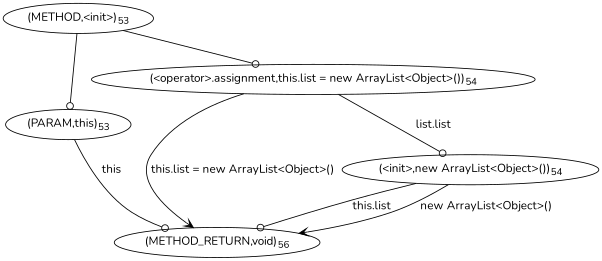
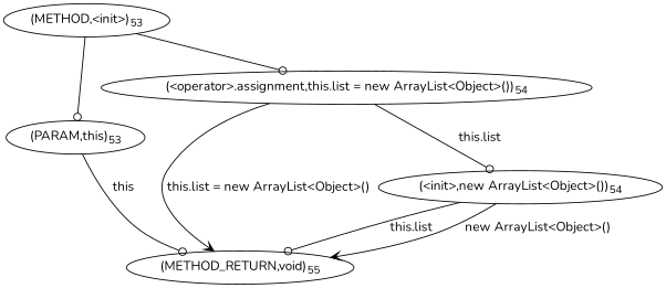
  digraph {
    fontname=Nunito
    node [fontname=Nunito]
    edge [arrowhead=odot fontname=Nunito]
    n1 [label=<(METHOD,&lt;init&gt;)<SUB>53</SUB>>]
    n2 [label=<(PARAM,this)<SUB>53</SUB>>]
    n3 [label=<(&lt;operator&gt;.assignment,this.list = new ArrayList&lt;Object&gt;())<SUB>54</SUB>>]
-   n4 [label=<(METHOD_RETURN,void)<SUB>56</SUB>>]
+   n4 [label=<(METHOD_RETURN,void)<SUB>55</SUB>>]
    n5 [label=<(&lt;init&gt;,new ArrayList&lt;Object&gt;())<SUB>54</SUB>>]
    n1 -> n2
    n1 -> n3
    n2 -> n4 [label=this]
    n3 -> n4 [arrowhead=vee label="this.list = new ArrayList&lt;Object&gt;()"]
-   n3 -> n5 [label="list.list"]
+   n3 -> n5 [label="this.list"]
    n5 -> n4 [label="this.list"]
    n5 -> n4 [arrowhead=vee label="new ArrayList&lt;Object&gt;()"]
  }
